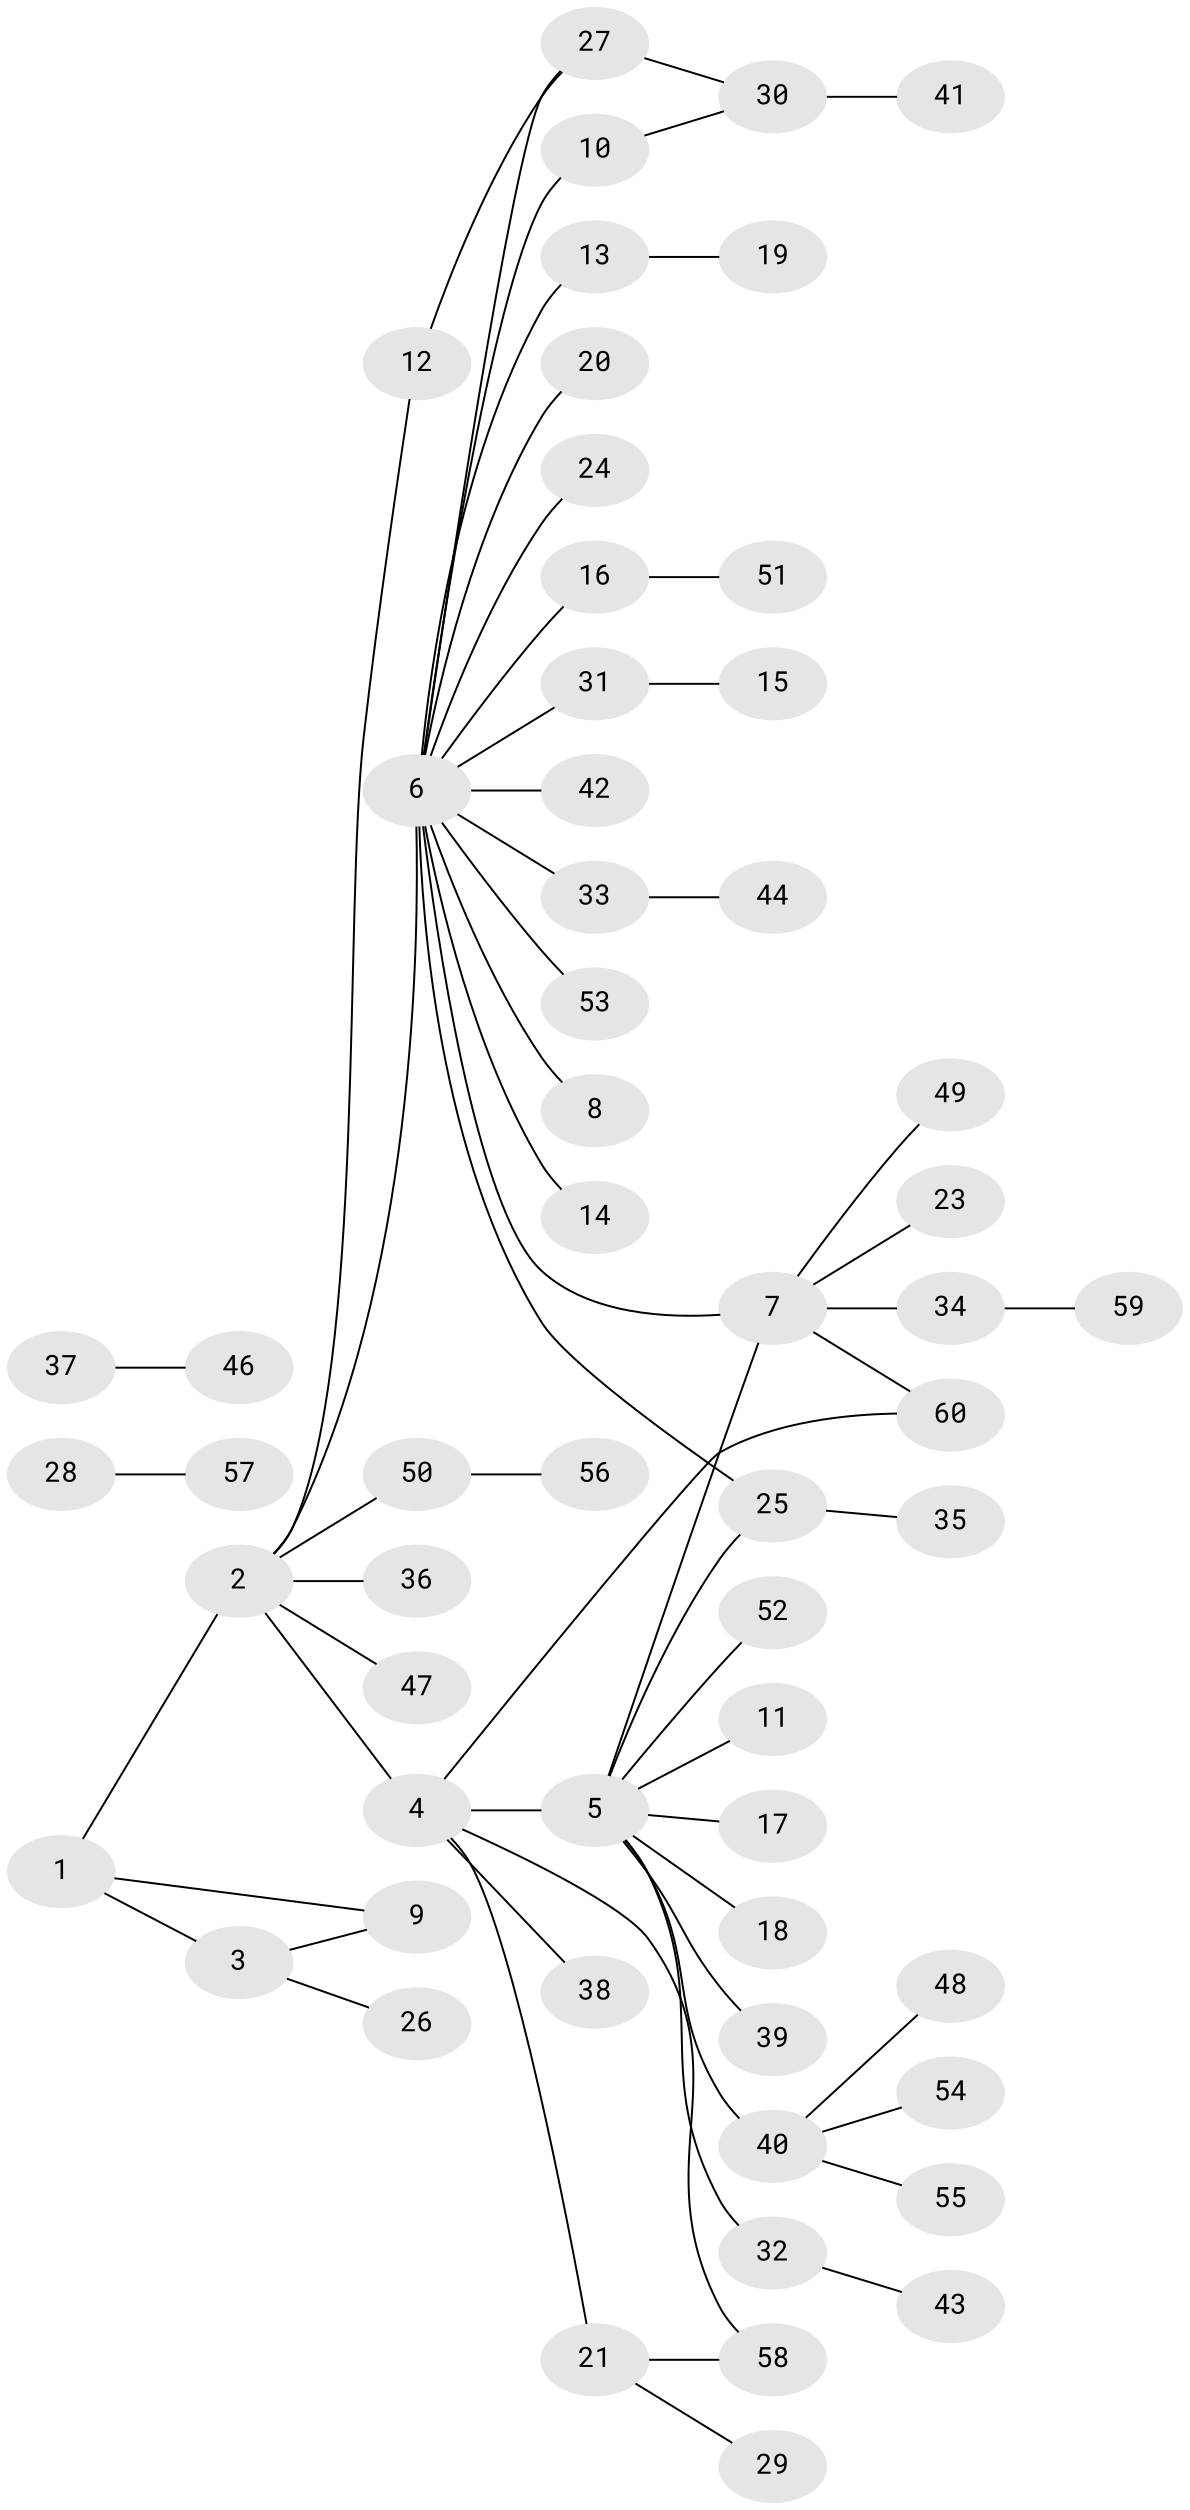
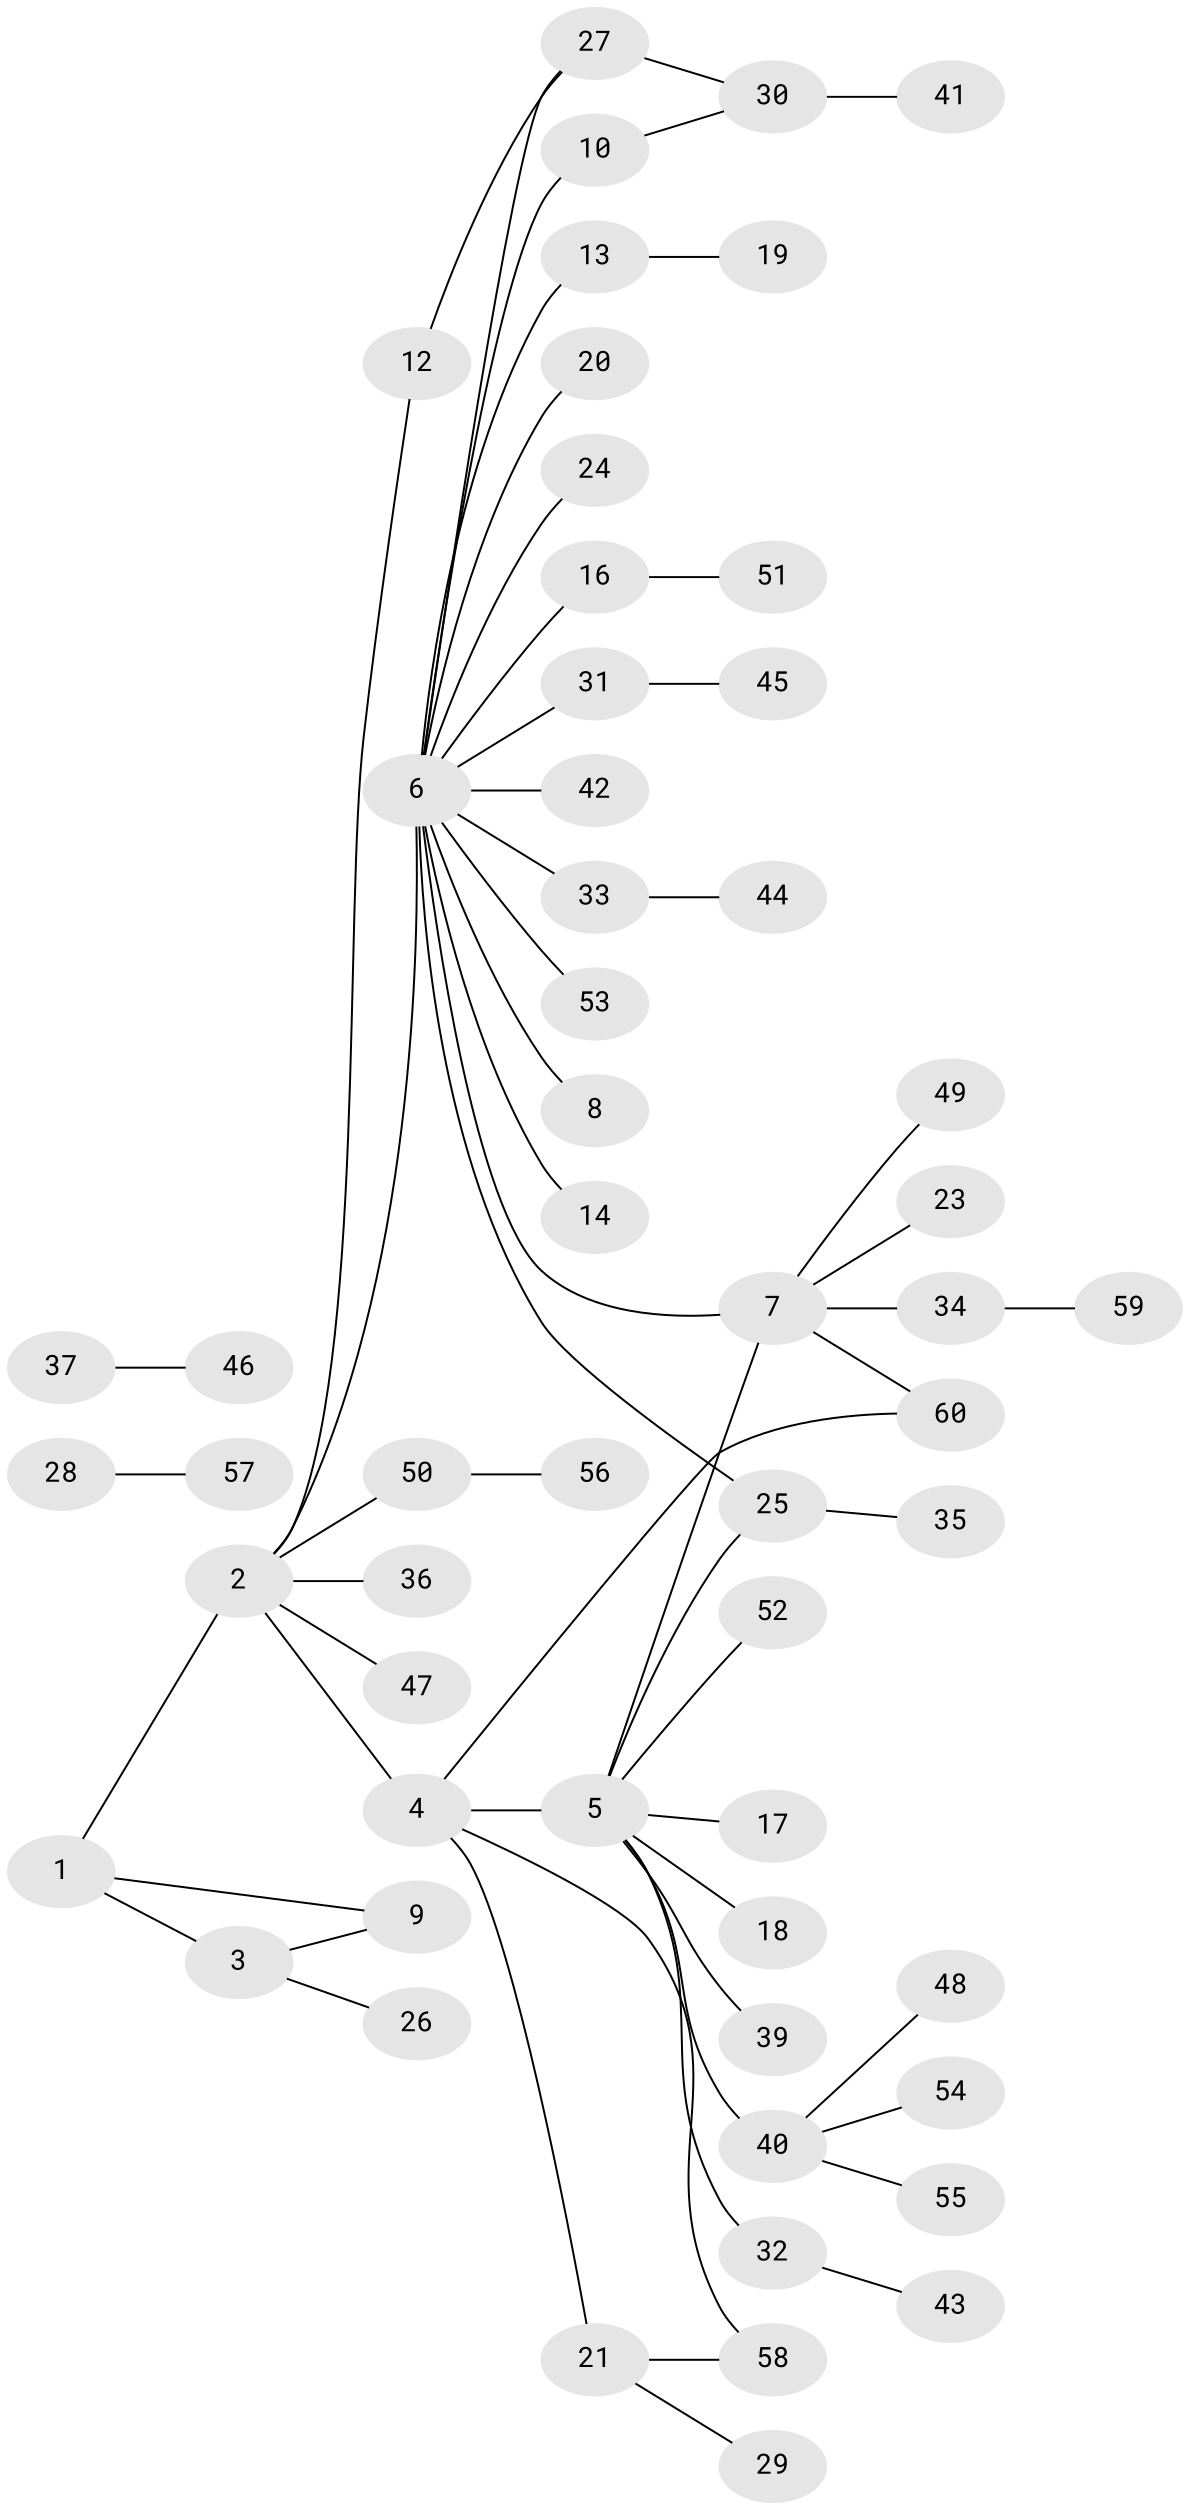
  graph {
    fontname="Roboto Mono"
    rankdir=LR
    node [color=gray90 fontname="Roboto Mono" style=filled]
    edge [fontname="Roboto Mono"]
    1
    2
    3
    9
    4
    6
    12
    36
    47
    50
    26
    21
    5
-   38
    58
    60
    7
    25
    8
    10
    13
    14
    16
    20
    24
    27
    31
    33
    42
    53
    29
    56
    28
    57
-   11
    17
    18
    32
    39
    40
    52
    23
    34
    49
    35
    43
    48
    54
    55
    30
    19
    51
-   45 [label=15]
+   45
    44
    59
    37
    46
    41
    1 -- 2
    1 -- 3
    1 -- 9
    2 -- 4
    2 -- 6
    2 -- 12
    2 -- 36
    2 -- 47
    2 -- 50
    3 -- 9
    3 -- 26
    4 -- 21
    4 -- 5
-   4 -- 38
    4 -- 58
    4 -- 60
    6 -- 7
    6 -- 25
    6 -- 8
    6 -- 10
    6 -- 13
    6 -- 14
    6 -- 16
    6 -- 20
    6 -- 24
    6 -- 27
    6 -- 31
    6 -- 33
    6 -- 42
    6 -- 53
    12 -- 27
    50 -- 56
    21 -- 58
    21 -- 29
    5 -- 7
    5 -- 25
-   5 -- 11
    5 -- 17
    5 -- 18
    5 -- 32
    5 -- 39
    5 -- 40
    5 -- 52
    7 -- 60
    7 -- 23
    7 -- 34
    7 -- 49
    25 -- 35
    10 -- 30
    13 -- 19
    16 -- 51
    27 -- 30
    31 -- 45
    33 -- 44
    28 -- 57
    32 -- 43
    40 -- 48
    40 -- 54
    40 -- 55
    34 -- 59
    30 -- 41
    37 -- 46
  }
